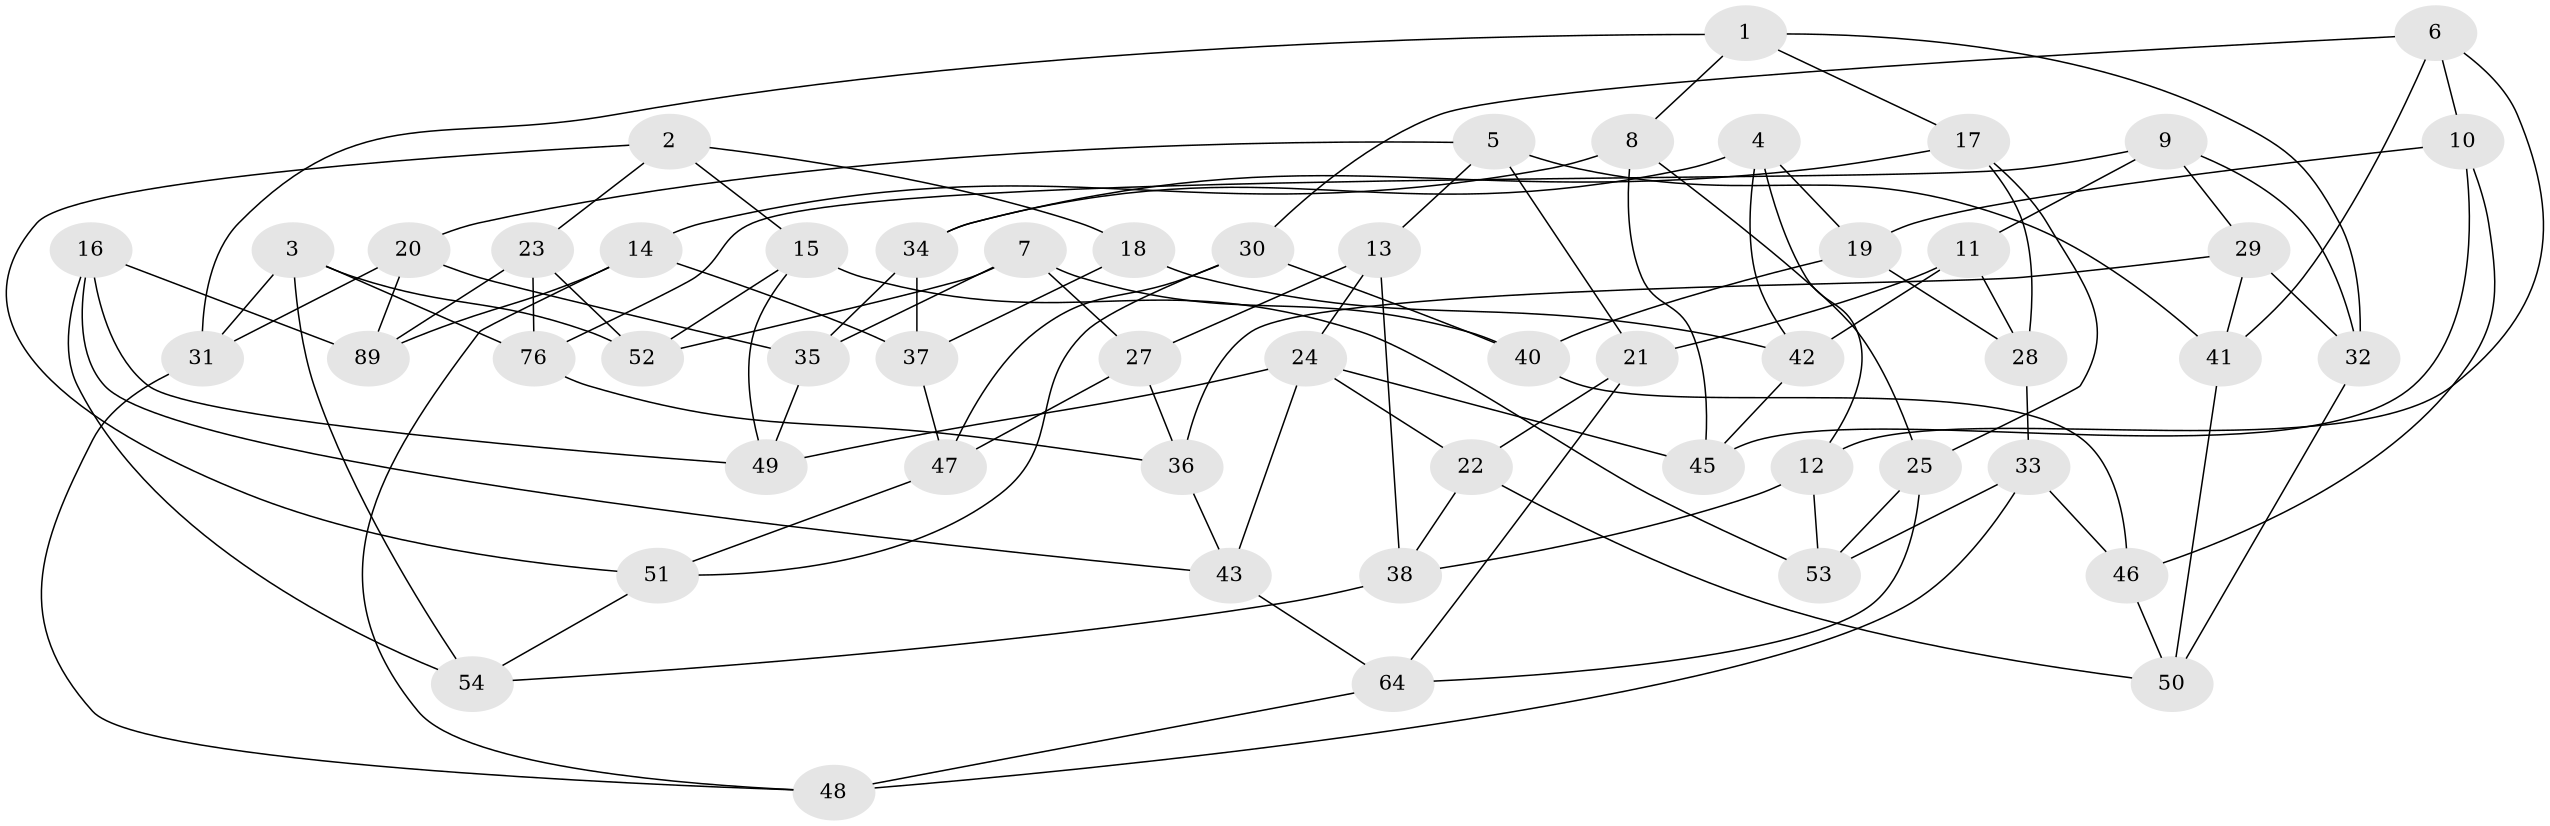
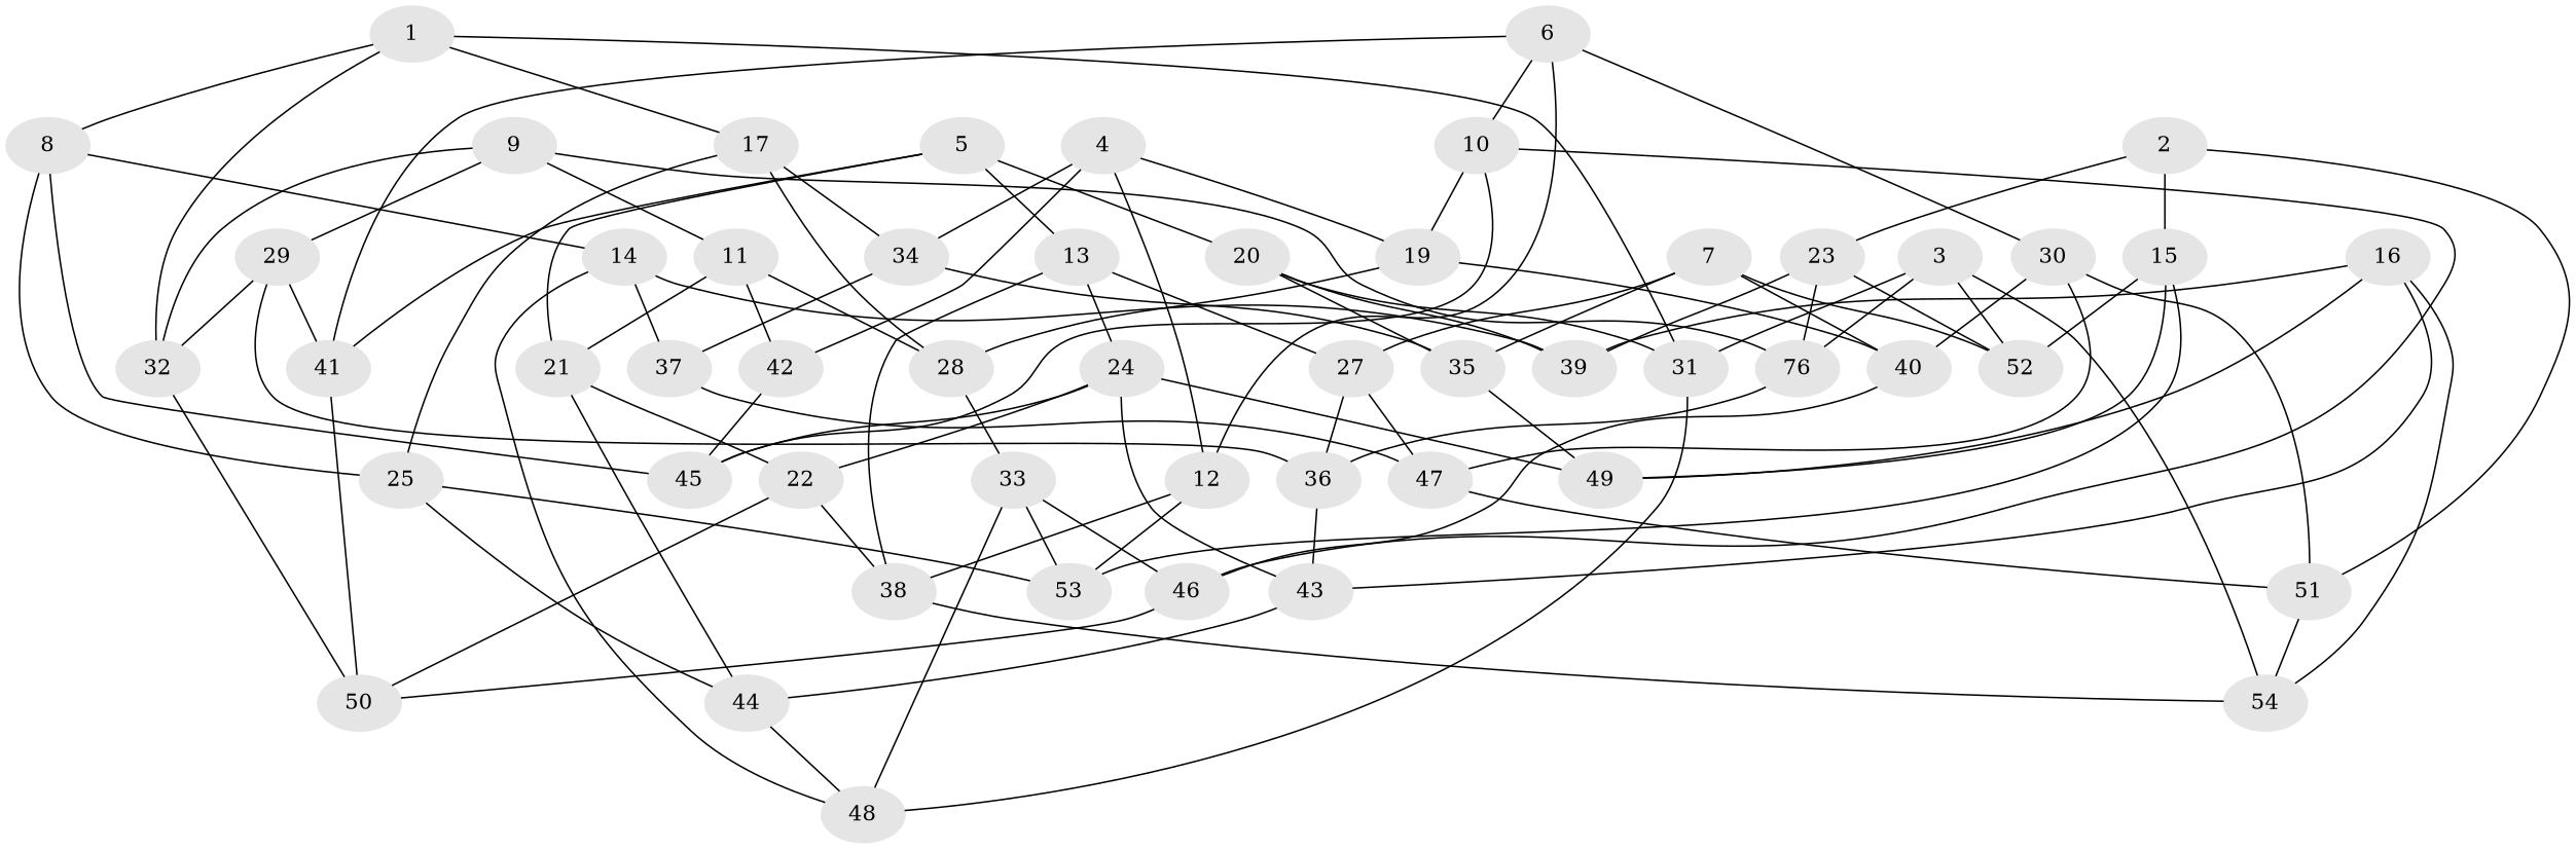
  graph {
    node [color=gray90 style=filled]
    1
    8
    17
    31
    32
    14
    25
    45
    34
    28
    48
    50
    2
    15
-   18
    23
    51
    52
    53
    49
    42
    37
    n23 [label=76]
-   39 [label=89]
+   39
    54
    3
    36
    4
    12
    19
    38
    40
    35
    5
    13
    20
    21
    41
    27
    24
    22
-   44 [label=64]
+   44
    6
    10
    30
    46
    47
    7
    9
    11
    29
    33
    43
    16
    1 -- 8
    1 -- 17
    1 -- 31
    1 -- 32
    8 -- 14
    8 -- 25
    8 -- 45
    17 -- 25
    17 -- 34
    17 -- 28
    31 -- 48
    32 -- 50
    14 -- 48
    14 -- 37
    14 -- 39
    25 -- 53
    25 -- 44
    34 -- 37
    34 -- 35
    28 -- 33
    2 -- 15
-   2 -- 18
    2 -- 23
    2 -- 51
    15 -- 52
    15 -- 53
    15 -- 49
-   18 -- 42
-   18 -- 37
    23 -- 52
    23 -- n23
    23 -- 39
    51 -- 54
    42 -- 45
    37 -- 47
    n23 -- 36
    3 -- 31
    3 -- 52
    3 -- n23
    3 -- 54
    36 -- 43
    4 -- 34
    4 -- 42
    4 -- 12
    4 -- 19
    12 -- 53
    12 -- 38
    19 -- 28
    19 -- 40
    38 -- 54
    40 -- 46
    35 -- 49
    5 -- 13
    5 -- 20
    5 -- 21
    5 -- 41
    13 -- 38
    13 -- 27
    13 -- 24
    20 -- 31
    20 -- 39
    20 -- 35
    21 -- 22
    21 -- 44
    41 -- 50
    27 -- 36
    27 -- 47
    24 -- 45
    24 -- 49
    24 -- 22
    24 -- 43
    22 -- 50
    22 -- 38
    44 -- 48
    6 -- 12
    6 -- 41
    6 -- 10
    6 -- 30
    10 -- 45
    10 -- 19
    10 -- 46
    30 -- 51
    30 -- 40
    30 -- 47
    46 -- 50
    47 -- 51
    7 -- 52
    7 -- 40
    7 -- 35
    7 -- 27
    9 -- 32
    9 -- n23
    9 -- 11
    9 -- 29
    11 -- 28
    11 -- 42
    11 -- 21
    29 -- 32
    29 -- 36
    29 -- 41
    33 -- 48
    33 -- 53
    33 -- 46
    43 -- 44
    16 -- 49
    16 -- 39
    16 -- 54
    16 -- 43
  }
